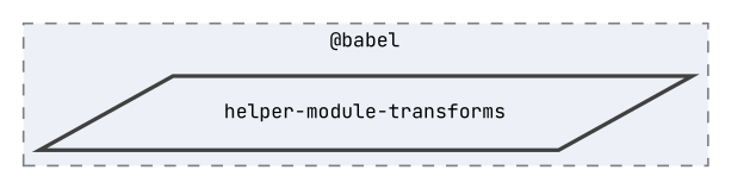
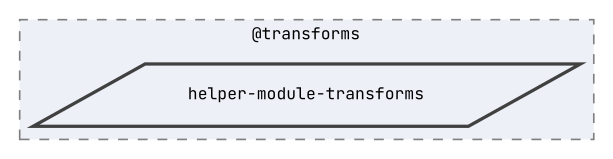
  digraph {
    compound=true
    fontname="JetBrains Mono"
    n1 [color=grey25 fillcolor="#edf0f7" fontname="JetBrains Mono" fontsize=10 height=0.2 label="helper-module-transforms" shape=parallelogram style="filled,bold" width=0.4]
    subgraph cluster_1 {
      bgcolor="#edf0f7"
      fontsize=10
-     label="@babel"
+     label="@transforms"
      pencolor=grey50
      style="filled,dashed"
      n1
    }
  }
